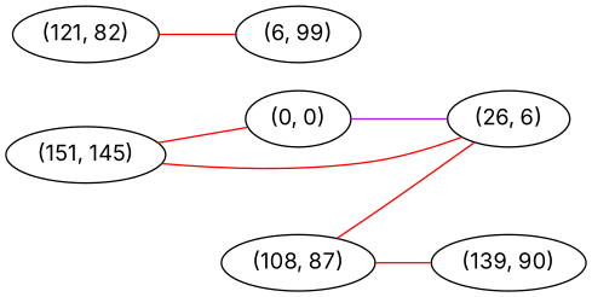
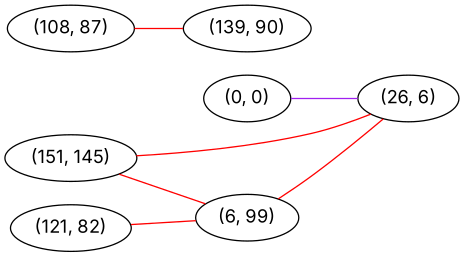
  graph {
    fontname=Inter
    rankdir=LR
    node [fontname=Inter]
    edge [color=red fontname=Inter weight=1]
    "(0, 0)"
    "(26, 6)"
    "(151, 145)"
    "(6, 99)"
    "(121, 82)"
    n6 [label="(108, 87)"]
    "(139, 90)"
    "(0, 0)" -- "(26, 6)" [color=purple weight=4]
    "(151, 145)" -- "(26, 6)"
-   "(151, 145)" -- "(0, 0)"
+   "(151, 145)" -- "(6, 99)"
    "(121, 82)" -- "(6, 99)"
-   n6 -- "(26, 6)"
+   "(6, 99)" -- "(26, 6)"
    n6 -- "(139, 90)"
  }
